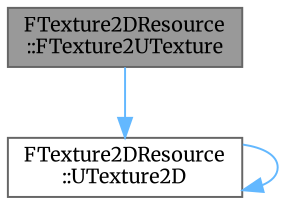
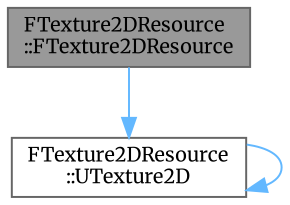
  digraph {
    rankdir=TB
    fontname=Merriweather
    node [fontname=Merriweather fontsize=10 shape=box style=filled]
    edge [color=steelblue1 fontname=Merriweather fontsize=10 labelfontname=Helvetica labelfontsize=10 style=solid]
-   n1 [color=gray40 fillcolor=grey60 fontcolor=black height=0.2 label="FTexture2DResource\l::FTexture2UTexture" width=0.4]
+   n1 [color=gray40 fillcolor=grey60 fontcolor=black height=0.2 label="FTexture2DResource\l::FTexture2DResource" width=0.4]
    n2 [color=grey40 fillcolor=white height=0.2 label="FTexture2DResource\l::UTexture2D" width=0.4]
    n1 -> n2
    n2 -> n2
  }
